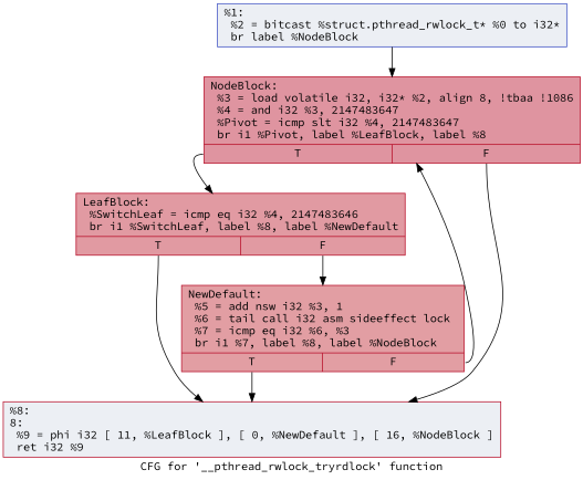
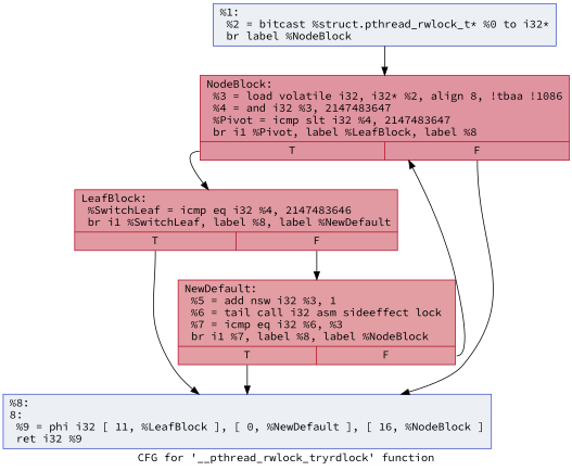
  digraph {
    label="CFG for '__pthread_rwlock_tryrdlock' function"
    fontname="Source Code Pro"
    node [color="#b70d28ff" fillcolor="#d4dbe670" shape=record style=filled fontname="Source Code Pro"]
    edge [fontname="Source Code Pro" tailport=s0]
    n1 [color="#3d50c3ff" label="{%1:\l  %2 = bitcast %struct.pthread_rwlock_t* %0 to i32*\l  br label %NodeBlock\l}"]
    n2 [fillcolor="#b70d2870" label="{NodeBlock:                                        \l  %3 = load volatile i32, i32* %2, align 8, !tbaa !1086\l  %4 = and i32 %3, 2147483647\l  %Pivot = icmp slt i32 %4, 2147483647\l  br i1 %Pivot, label %LeafBlock, label %8\l|{<s0>T|<s1>F}}"]
    n3 [fillcolor="#bb1b2c70" label="{LeafBlock:                                        \l  %SwitchLeaf = icmp eq i32 %4, 2147483646\l  br i1 %SwitchLeaf, label %8, label %NewDefault\l|{<s0>T|<s1>F}}"]
-   n4 [label="{%8:\l8:                                                \l  %9 = phi i32 [ 11, %LeafBlock ], [ 0, %NewDefault ], [ 16, %NodeBlock ]\l  ret i32 %9\l}"]
+   n4 [color="#3d50c3ff" label="{%8:\l8:                                                \l  %9 = phi i32 [ 11, %LeafBlock ], [ 0, %NewDefault ], [ 16, %NodeBlock ]\l  ret i32 %9\l}"]
    n5 [fillcolor="#be242e70" label="{NewDefault:                                       \l  %5 = add nsw i32 %3, 1\l  %6 = tail call i32 asm sideeffect lock \l  %7 = icmp eq i32 %6, %3\l  br i1 %7, label %8, label %NodeBlock\l|{<s0>T|<s1>F}}"]
    n1 -> n2 [tailport=""]
    n2 -> n3
    n2 -> n4 [tailport=s1]
    n3 -> n4
    n3 -> n5 [tailport=s1]
    n5 -> n2 [tailport=s1]
    n5 -> n4
  }
